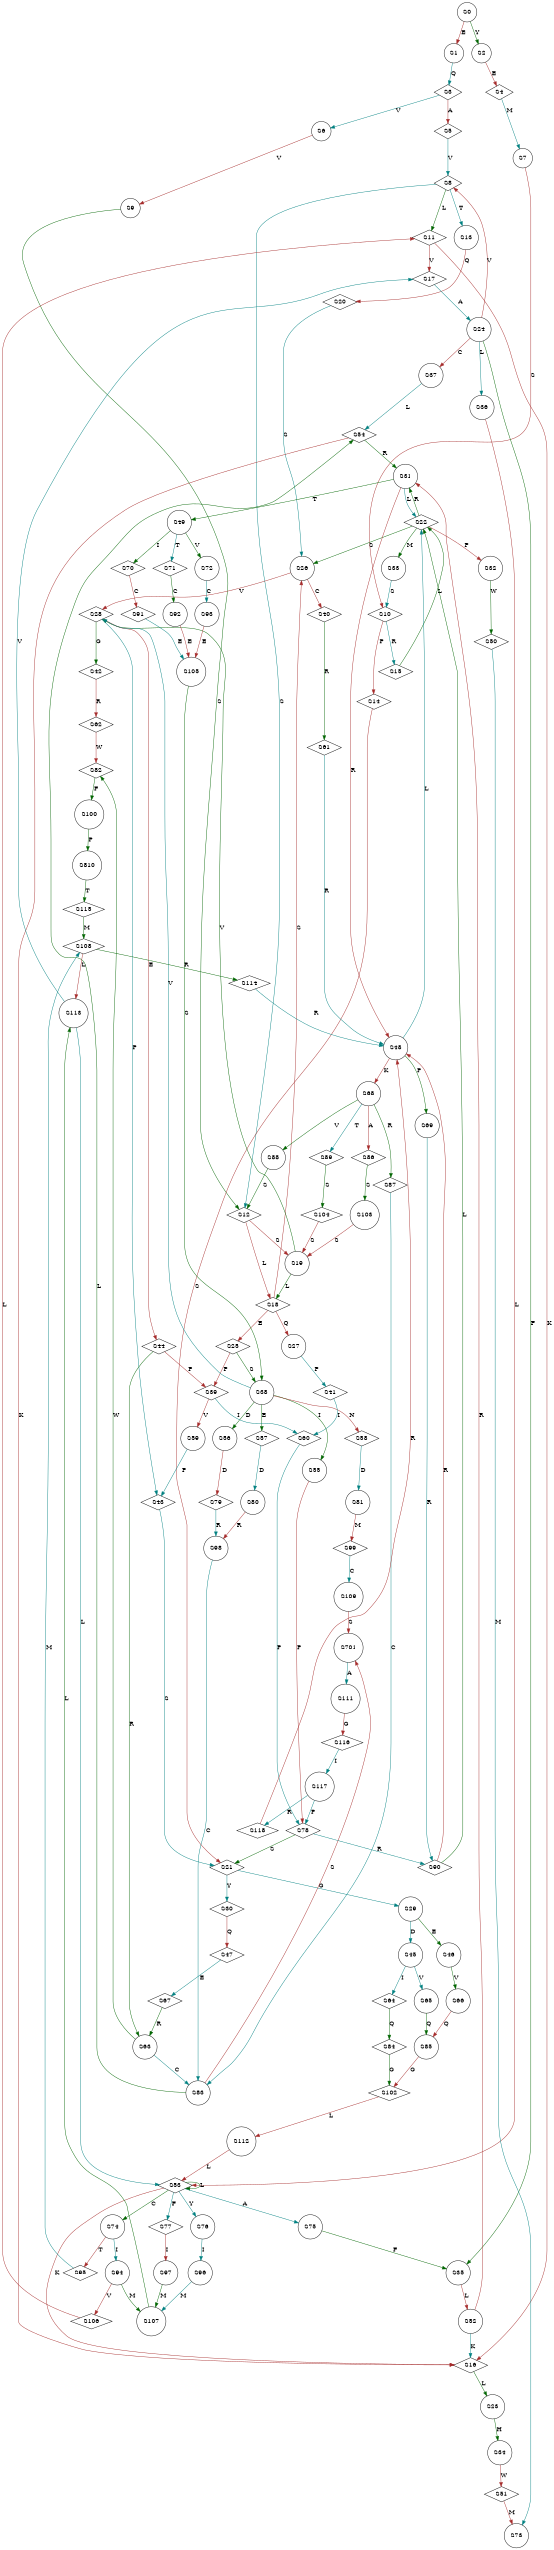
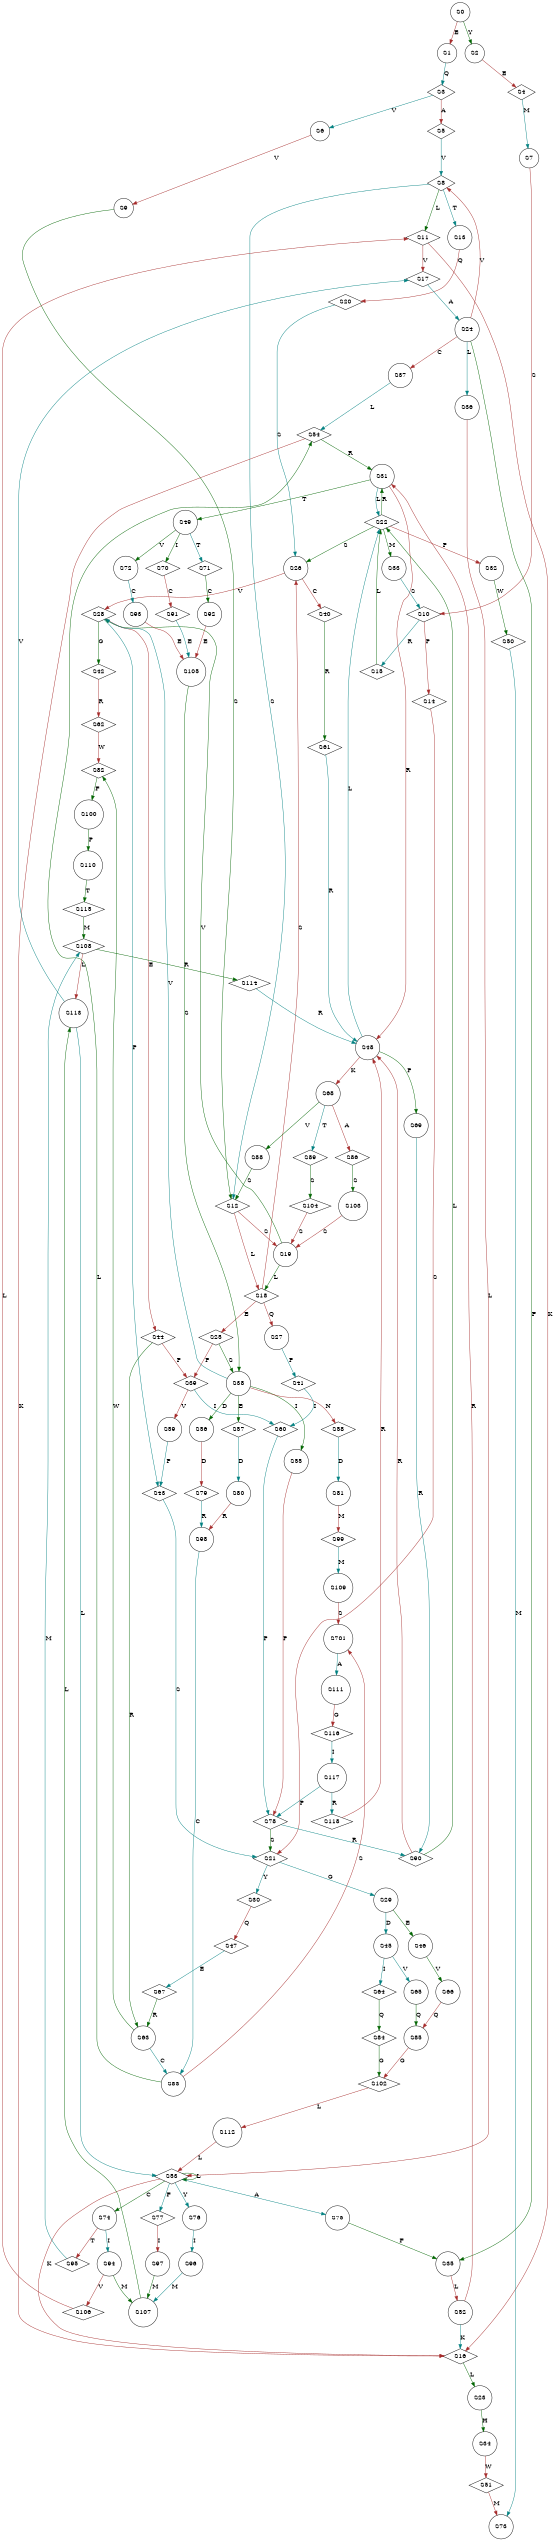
  strict digraph {
    node [shape=circle]
    edge [color=brown]
    S0
    S1
    S2
    S3 [shape=diamond]
    S4 [shape=diamond]
    S5 [shape=diamond]
    S6
    S7
    S8 [shape=diamond]
    S9
    S10 [shape=diamond]
    S11 [shape=diamond]
    S12 [shape=diamond]
    S13
    S14 [shape=diamond]
    S15 [shape=diamond]
    S16 [shape=diamond]
    S17 [shape=diamond]
    S18 [shape=diamond]
    S19
    S20 [shape=diamond]
    S21 [shape=diamond]
    S22 [shape=diamond]
    S23
    S24
    S25 [shape=diamond]
    S26
    S27
    S28 [shape=diamond]
    S29
    S30 [shape=diamond]
    S31
    S32
    S33
    S34
    S35
    S36
    S37
    S38
    S39 [shape=diamond]
    S40 [shape=diamond]
    S41 [shape=diamond]
    S42 [shape=diamond]
    S43 [shape=diamond]
    S44 [shape=diamond]
    S45
    S46
    S47 [shape=diamond]
    S48
    S49
    S50 [shape=diamond]
    S51 [shape=diamond]
    S52
    S53 [shape=diamond]
    S54 [shape=diamond]
    S55
    S56
    S57 [shape=diamond]
    S58 [shape=diamond]
    S59
    S60 [shape=diamond]
    S61 [shape=diamond]
    S62 [shape=diamond]
    S63
    S64 [shape=diamond]
    S65
    S66
    S67 [shape=diamond]
    S68
    S69
    S70 [shape=diamond]
    S71 [shape=diamond]
    S72
    S73
    S74
    S75
    S76
    S77 [shape=diamond]
    S78 [shape=diamond]
    S79 [shape=diamond]
    S80
    S81
    S82 [shape=diamond]
    S83
    S84 [shape=diamond]
    S85
    S86 [shape=diamond]
-   S87 [shape=diamond]
    S88
    S89 [shape=diamond]
    S90 [shape=diamond]
    S91 [shape=diamond]
    S92
    S93
    S94
    S95 [shape=diamond]
    S96
    S97
    S98
    S99 [shape=diamond]
    S100
    n102 [label=S701]
    S102 [shape=diamond]
    S103
    S104 [shape=diamond]
    S105
    S106 [shape=diamond]
    S107
    S108 [shape=diamond]
    S109
-   S110 [label=S810]
+   S110
    S111
    S112
    S113
    S114 [shape=diamond]
    S115 [shape=diamond]
    S116 [shape=diamond]
    S117
    S118 [shape=diamond]
    S0 -> S1 [label=E]
    S0 -> S2 [color=darkgreen label=Y]
    S1 -> S3 [color=teal label=Q]
    S2 -> S4 [label=E]
    S3 -> S5 [label=A]
    S3 -> S6 [color=teal label=V]
    S4 -> S7 [color=teal label=M]
    S5 -> S8 [color=teal label=V]
    S6 -> S9 [label=V]
    S7 -> S10 [label=S]
    S8 -> S11 [color=darkgreen label=L]
    S8 -> S12 [color=teal label=S]
    S8 -> S13 [color=teal label=T]
    S9 -> S12 [color=darkgreen label=S]
    S10 -> S14 [label=P]
    S10 -> S15 [color=teal label=R]
    S11 -> S16 [label=K]
    S11 -> S17 [label=V]
    S12 -> S18 [label=L]
    S12 -> S19 [label=S]
    S13 -> S20 [label=Q]
    S14 -> S21 [label=S]
    S15 -> S22 [color=darkgreen label=L]
    S16 -> S23 [color=darkgreen label=L]
    S17 -> S24 [color=teal label=A]
    S18 -> S25 [label=E]
    S18 -> S26 [label=S]
    S18 -> S27 [label=Q]
    S19 -> S18 [color=darkgreen label=L]
    S19 -> S28 [color=darkgreen label=V]
    S20 -> S26 [color=teal label=S]
    S21 -> S29 [color=teal label=G]
    S21 -> S30 [color=teal label=Y]
    S22 -> S26 [color=darkgreen label=S]
    S22 -> S31 [color=darkgreen label=R]
    S22 -> S32 [label=P]
    S22 -> S33 [color=darkgreen label=M]
    S23 -> S34 [color=darkgreen label=H]
    S24 -> S8 [label=V]
    S24 -> S35 [color=darkgreen label=F]
    S24 -> S36 [color=teal label=L]
    S24 -> S37 [label=C]
    S25 -> S38 [color=darkgreen label=S]
    S25 -> S39 [label=P]
    S26 -> S28 [label=V]
    S26 -> S40 [label=C]
    S27 -> S41 [color=teal label=P]
    S28 -> S42 [color=darkgreen label=G]
    S28 -> S43 [color=teal label=P]
    S28 -> S44 [label=E]
    S29 -> S45 [color=teal label=D]
    S29 -> S46 [color=darkgreen label=E]
    S30 -> S47 [label=Q]
    S31 -> S22 [color=teal label=L]
    S31 -> S48 [label=R]
    S31 -> S49 [color=darkgreen label=T]
    S32 -> S50 [color=darkgreen label=W]
    S33 -> S10 [color=teal label=S]
    S34 -> S51 [label=W]
    S35 -> S52 [label=L]
    S36 -> S53 [label=L]
    S37 -> S54 [color=teal label=L]
    S38 -> S28 [color=teal label=V]
    S38 -> S55 [color=darkgreen label=I]
    S38 -> S56 [color=darkgreen label=D]
    S38 -> S57 [color=darkgreen label=E]
    S38 -> S58 [label=N]
    S39 -> S59 [label=V]
    S39 -> S60 [color=teal label=I]
    S40 -> S61 [color=darkgreen label=R]
    S41 -> S60 [color=teal label=I]
    S42 -> S62 [label=R]
    S43 -> S21 [color=teal label=S]
    S44 -> S39 [label=P]
    S44 -> S63 [color=darkgreen label=R]
    S45 -> S64 [color=teal label=I]
    S45 -> S65 [color=teal label=V]
    S46 -> S66 [color=darkgreen label=V]
    S47 -> S67 [color=teal label=E]
    S48 -> S22 [color=teal label=L]
    S48 -> S68 [label=K]
    S48 -> S69 [color=darkgreen label=P]
    S49 -> S70 [color=darkgreen label=I]
    S49 -> S71 [color=teal label=T]
    S49 -> S72 [color=darkgreen label=V]
    S50 -> S73 [color=teal label=M]
    S51 -> S73 [label=M]
    S52 -> S16 [color=teal label=K]
    S52 -> S31 [label=R]
    S53 -> S16 [label=K]
    S53 -> S53 [color=darkgreen label=L]
    S53 -> S74 [color=darkgreen label=C]
    S53 -> S75 [color=teal label=A]
    S53 -> S76 [color=teal label=Y]
    S53 -> S77 [color=teal label=F]
    S54 -> S16 [label=K]
    S54 -> S31 [color=darkgreen label=R]
    S55 -> S78 [label=P]
    S56 -> S79 [label=D]
    S57 -> S80 [color=teal label=D]
    S58 -> S81 [color=teal label=D]
    S59 -> S43 [color=teal label=P]
    S60 -> S78 [color=teal label=P]
    S61 -> S48 [color=teal label=R]
    S62 -> S82 [label=W]
    S63 -> S82 [color=darkgreen label=W]
    S63 -> S83 [color=teal label=C]
    S64 -> S84 [color=darkgreen label=Q]
    S65 -> S85 [color=darkgreen label=Q]
    S66 -> S85 [label=Q]
    S67 -> S63 [color=darkgreen label=R]
    S68 -> S86 [label=A]
-   S68 -> S87 [color=darkgreen label=R]
    S68 -> S88 [color=darkgreen label=V]
    S68 -> S89 [color=teal label=T]
    S69 -> S90 [color=teal label=R]
    S70 -> S91 [label=C]
    S71 -> S92 [color=darkgreen label=C]
    S72 -> S93 [color=teal label=C]
    S74 -> S94 [color=teal label=I]
    S74 -> S95 [label=T]
    S75 -> S35 [color=darkgreen label=F]
    S76 -> S96 [color=teal label=I]
    S77 -> S97 [label=I]
    S78 -> S21 [color=darkgreen label=S]
    S78 -> S90 [color=teal label=R]
    S79 -> S98 [color=teal label=R]
    S80 -> S98 [label=R]
    S81 -> S99 [label=M]
    S82 -> S100 [color=darkgreen label=F]
    S83 -> S54 [color=darkgreen label=L]
    S83 -> n102 [label=S]
    S84 -> S102 [color=darkgreen label=G]
    S85 -> S102 [label=G]
    S86 -> S103 [color=darkgreen label=S]
-   S87 -> S83 [color=teal label=C]
    S88 -> S12 [color=darkgreen label=S]
    S89 -> S104 [color=darkgreen label=S]
    S90 -> S22 [color=darkgreen label=L]
    S90 -> S48 [label=R]
    S91 -> S105 [color=teal label=E]
    S92 -> S105 [label=E]
    S93 -> S105 [label=E]
    S94 -> S106 [label=V]
    S94 -> S107 [color=darkgreen label=M]
    S95 -> S108 [color=teal label=M]
    S96 -> S107 [color=teal label=M]
    S97 -> S107 [color=darkgreen label=M]
    S98 -> S83 [color=teal label=C]
-   S99 -> S109 [color=teal label=C]
+   S99 -> S109 [color=teal label=M]
    S100 -> S110 [color=darkgreen label=P]
    n102 -> S111 [color=teal label=A]
    S102 -> S112 [label=L]
    S103 -> S19 [label=S]
    S104 -> S19 [label=S]
    S105 -> S38 [color=darkgreen label=S]
    S106 -> S11 [label=L]
    S107 -> S113 [color=darkgreen label=L]
    S108 -> S113 [label=L]
    S108 -> S114 [color=darkgreen label=R]
    S109 -> n102 [label=S]
    S110 -> S115 [color=darkgreen label=T]
    S111 -> S116 [label=G]
    S112 -> S53 [label=L]
    S113 -> S17 [color=teal label=V]
    S113 -> S53 [color=teal label=L]
    S114 -> S48 [color=teal label=R]
    S115 -> S108 [color=darkgreen label=M]
    S116 -> S117 [color=teal label=I]
    S117 -> S78 [color=teal label=P]
    S117 -> S118 [color=teal label=R]
    S118 -> S48 [label=R]
  }
